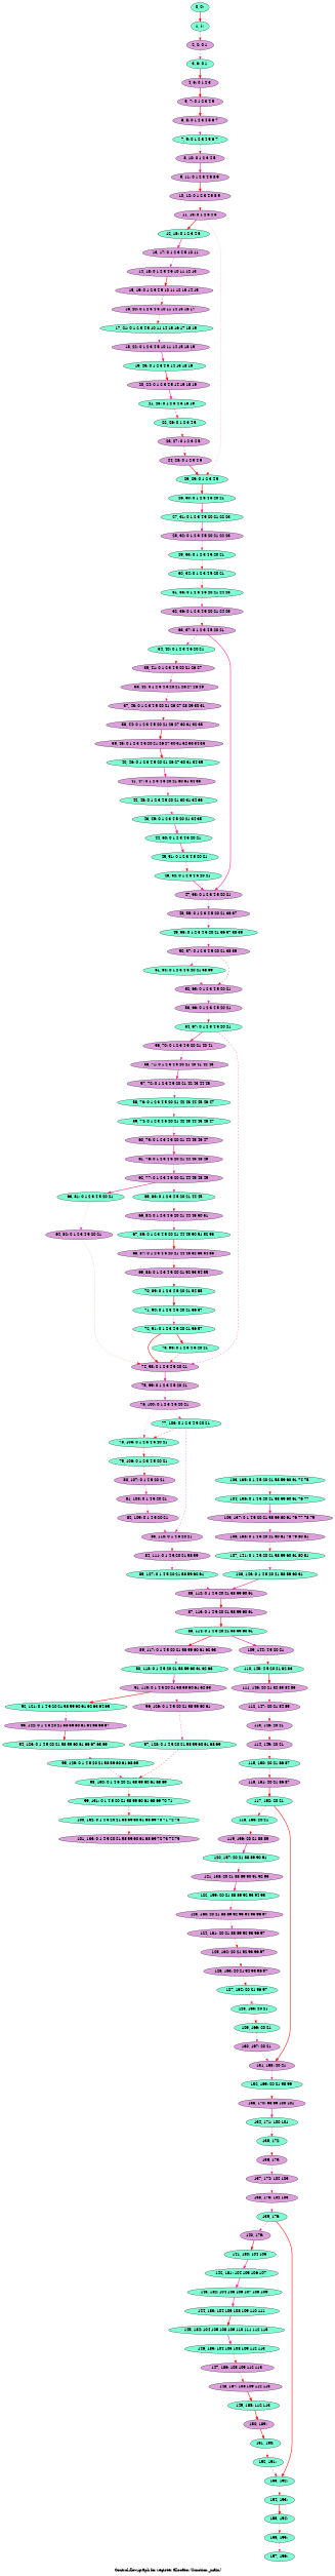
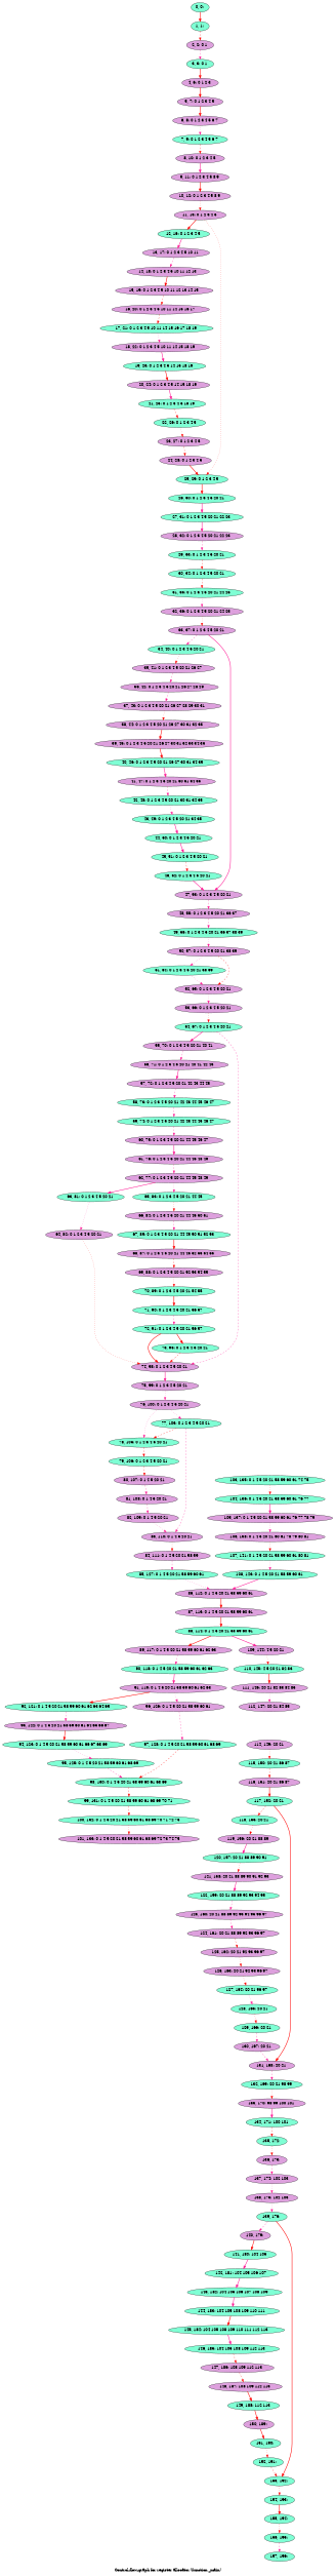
  digraph {
    label="Control-flow-graph for register allocator (function _main)"
    node [fillcolor=plum style=filled]
    edge [color=red style=bold]
    n1 [fillcolor=aquamarine label="0, 0: "]
    n2 [fillcolor=aquamarine label="1, 1: "]
    n3 [label="2, 2: 0 1 "]
    n4 [fillcolor=aquamarine label="3, 3: 0 1 "]
    n5 [label="4, 6: 0 1 2 3 "]
    n6 [label="5, 7: 0 1 2 3 4 5 "]
    n7 [label="6, 8: 0 1 2 3 4 5 6 7 "]
    n8 [fillcolor=aquamarine label="7, 9: 0 1 2 3 4 5 6 7 "]
    n9 [label="8, 10: 0 1 2 3 4 5 "]
    n10 [label="9, 11: 0 1 2 3 4 5 8 9 "]
    n11 [label="10, 12: 0 1 2 3 4 5 8 9 "]
    n12 [label="11, 13: 0 1 2 3 4 5 "]
    n13 [fillcolor=aquamarine label="12, 16: 0 1 2 3 4 5 "]
    n14 [fillcolor=aquamarine label="25, 29: 0 1 2 3 4 5 "]
    n15 [label="13, 17: 0 1 2 3 4 5 10 11 "]
    n16 [fillcolor=aquamarine label="26, 30: 0 1 2 3 4 5 20 21 "]
    n17 [label="14, 18: 0 1 2 3 4 5 10 11 12 13 "]
    n18 [label="15, 19: 0 1 2 3 4 5 10 11 12 13 14 15 "]
    n19 [label="16, 20: 0 1 2 3 4 5 10 11 14 15 16 17 "]
    n20 [fillcolor=aquamarine label="17, 21: 0 1 2 3 4 5 10 11 14 15 16 17 18 19 "]
    n21 [label="18, 22: 0 1 2 3 4 5 10 11 14 15 18 19 "]
    n22 [fillcolor=aquamarine label="19, 23: 0 1 2 3 4 5 14 15 18 19 "]
    n23 [label="20, 24: 0 1 2 3 4 5 14 15 18 19 "]
    n24 [fillcolor=aquamarine label="21, 25: 0 1 2 3 4 5 18 19 "]
    n25 [fillcolor=aquamarine label="22, 26: 0 1 2 3 4 5 "]
    n26 [label="23, 27: 0 1 2 3 4 5 "]
    n27 [label="24, 28: 0 1 2 3 4 5 "]
    n28 [fillcolor=aquamarine label="27, 31: 0 1 2 3 4 5 20 21 22 23 "]
    n29 [label="28, 32: 0 1 2 3 4 5 20 21 22 23 "]
    n30 [fillcolor=aquamarine label="29, 33: 0 1 2 3 4 5 20 21 "]
    n31 [fillcolor=aquamarine label="30, 34: 0 1 2 3 4 5 20 21 "]
    n32 [fillcolor=aquamarine label="31, 35: 0 1 2 3 4 5 20 21 24 25 "]
    n33 [label="32, 36: 0 1 2 3 4 5 20 21 24 25 "]
    n34 [label="33, 37: 0 1 2 3 4 5 20 21 "]
    n35 [fillcolor=aquamarine label="34, 40: 0 1 2 3 4 5 20 21 "]
    n36 [label="47, 53: 0 1 2 3 4 5 20 21 "]
    n37 [label="35, 41: 0 1 2 3 4 5 20 21 26 27 "]
    n38 [label="48, 55: 0 1 2 3 4 5 20 21 36 37 "]
    n39 [label="36, 42: 0 1 2 3 4 5 20 21 26 27 28 29 "]
    n40 [label="37, 43: 0 1 2 3 4 5 20 21 26 27 28 29 30 31 "]
    n41 [label="38, 44: 0 1 2 3 4 5 20 21 26 27 30 31 32 33 "]
    n42 [label="39, 45: 0 1 2 3 4 5 20 21 26 27 30 31 32 33 34 35 "]
    n43 [fillcolor=aquamarine label="40, 46: 0 1 2 3 4 5 20 21 26 27 30 31 34 35 "]
    n44 [label="41, 47: 0 1 2 3 4 5 20 21 30 31 34 35 "]
    n45 [fillcolor=aquamarine label="42, 48: 0 1 2 3 4 5 20 21 30 31 34 35 "]
    n46 [fillcolor=aquamarine label="43, 49: 0 1 2 3 4 5 20 21 34 35 "]
    n47 [fillcolor=aquamarine label="44, 50: 0 1 2 3 4 5 20 21 "]
    n48 [fillcolor=aquamarine label="45, 51: 0 1 2 3 4 5 20 21 "]
    n49 [fillcolor=aquamarine label="46, 52: 0 1 2 3 4 5 20 21 "]
    n50 [fillcolor=aquamarine label="49, 56: 0 1 2 3 4 5 20 21 36 37 38 39 "]
    n51 [label="50, 57: 0 1 2 3 4 5 20 21 38 39 "]
    n52 [fillcolor=aquamarine label="51, 64: 0 1 2 3 4 5 20 21 38 39 "]
    n53 [label="52, 65: 0 1 2 3 4 5 20 21 "]
    n54 [label="53, 66: 0 1 2 3 4 5 20 21 "]
    n55 [fillcolor=aquamarine label="54, 67: 0 1 2 3 4 5 20 21 "]
    n56 [label="55, 70: 0 1 2 3 4 5 20 21 40 41 "]
    n57 [label="74, 98: 0 1 2 3 4 5 20 21 "]
    n58 [label="56, 71: 0 1 2 3 4 5 20 21 40 41 42 43 "]
    n59 [label="75, 99: 0 1 2 3 4 5 20 21 "]
    n60 [label="57, 72: 0 1 2 3 4 5 20 21 42 43 44 45 "]
    n61 [fillcolor=aquamarine label="58, 73: 0 1 2 3 4 5 20 21 42 43 44 45 46 47 "]
    n62 [fillcolor=aquamarine label="59, 74: 0 1 2 3 4 5 20 21 42 43 44 45 46 47 "]
    n63 [label="60, 75: 0 1 2 3 4 5 20 21 44 45 46 47 "]
    n64 [label="61, 76: 0 1 2 3 4 5 20 21 44 45 48 49 "]
    n65 [label="62, 77: 0 1 2 3 4 5 20 21 44 45 48 49 "]
    n66 [fillcolor=aquamarine label="63, 81: 0 1 2 3 4 5 20 21 "]
    n67 [fillcolor=aquamarine label="65, 83: 0 1 2 3 4 5 20 21 44 45 "]
    n68 [label="64, 82: 0 1 2 3 4 5 20 21 "]
    n69 [label="66, 84: 0 1 2 3 4 5 20 21 44 45 50 51 "]
    n70 [fillcolor=aquamarine label="67, 85: 0 1 2 3 4 5 20 21 44 45 50 51 52 53 "]
    n71 [label="68, 87: 0 1 2 3 4 5 20 21 44 45 52 53 54 55 "]
    n72 [label="69, 88: 0 1 2 3 4 5 20 21 52 53 54 55 "]
    n73 [fillcolor=aquamarine label="70, 89: 0 1 2 3 4 5 20 21 54 55 "]
    n74 [fillcolor=aquamarine label="71, 90: 0 1 2 3 4 5 20 21 56 57 "]
    n75 [fillcolor=aquamarine label="72, 91: 0 1 2 3 4 5 20 21 56 57 "]
    n76 [fillcolor=aquamarine label="73, 95: 0 1 2 3 4 5 20 21 "]
    n77 [label="76, 100: 0 1 2 3 4 5 20 21 "]
    n78 [fillcolor=aquamarine label="77, 103: 0 1 2 3 4 5 20 21 "]
    n79 [fillcolor=aquamarine label="78, 105: 0 1 2 3 4 5 20 21 "]
    n80 [label="83, 110: 0 1 4 5 20 21 "]
    n81 [fillcolor=aquamarine label="79, 106: 0 1 2 3 4 5 20 21 "]
    n82 [label="84, 111: 0 1 4 5 20 21 58 59 "]
    n83 [label="80, 107: 0 1 4 5 20 21 "]
    n84 [label="81, 108: 0 1 4 5 20 21 "]
    n85 [label="82, 109: 0 1 4 5 20 21 "]
    n86 [fillcolor=aquamarine label="85, 127: 0 1 4 5 20 21 58 59 60 61 "]
    n87 [label="86, 112: 0 1 4 5 20 21 58 59 60 61 "]
    n88 [label="87, 113: 0 1 4 5 20 21 58 59 60 61 "]
    n89 [fillcolor=aquamarine label="88, 114: 0 1 4 5 20 21 58 59 60 61 "]
    n90 [label="89, 117: 0 1 4 5 20 21 58 59 60 61 62 63 "]
    n91 [label="109, 144: 4 5 20 21 "]
    n92 [fillcolor=aquamarine label="90, 118: 0 1 4 5 20 21 58 59 60 61 62 63 "]
    n93 [fillcolor=aquamarine label="110, 145: 4 5 20 21 82 83 "]
    n94 [label="91, 119: 0 1 4 5 20 21 58 59 60 61 62 63 "]
    n95 [fillcolor=aquamarine label="92, 121: 0 1 4 5 20 21 58 59 60 61 62 63 64 65 "]
    n96 [label="96, 126: 0 1 4 5 20 21 58 59 60 61 "]
    n97 [label="93, 122: 0 1 4 5 20 21 58 59 60 61 64 65 66 67 "]
    n98 [fillcolor=aquamarine label="97, 128: 0 1 4 5 20 21 58 59 60 61 68 69 "]
    n99 [fillcolor=aquamarine label="94, 123: 0 1 4 5 20 21 58 59 60 61 66 67 68 69 "]
    n100 [fillcolor=aquamarine label="95, 125: 0 1 4 5 20 21 58 59 60 61 68 69 "]
    n101 [fillcolor=aquamarine label="98, 130: 0 1 4 5 20 21 58 59 60 61 68 69 "]
    n102 [fillcolor=aquamarine label="99, 131: 0 1 4 5 20 21 58 59 60 61 68 69 70 71 "]
    n103 [fillcolor=aquamarine label="100, 132: 0 1 4 5 20 21 58 59 60 61 68 69 70 71 72 73 "]
    n104 [label="101, 133: 0 1 4 5 20 21 58 59 60 61 68 69 72 73 74 75 "]
    n105 [fillcolor=aquamarine label="103, 135: 0 1 4 5 20 21 58 59 60 61 74 75 "]
    n106 [fillcolor=aquamarine label="104, 136: 0 1 4 5 20 21 58 59 60 61 76 77 "]
    n107 [label="105, 137: 0 1 4 5 20 21 58 59 60 61 76 77 78 79 "]
    n108 [label="106, 138: 0 1 4 5 20 21 60 61 78 79 80 81 "]
    n109 [fillcolor=aquamarine label="107, 141: 0 1 4 5 20 21 58 59 60 61 80 81 "]
    n110 [fillcolor=aquamarine label="108, 143: 0 1 4 5 20 21 58 59 60 61 "]
    n111 [label="111, 146: 20 21 82 83 84 85 "]
    n112 [label="112, 147: 20 21 84 85 "]
-   n113 [label="113, 148: 20 21 "]
    n114 [label="114, 149: 20 21 "]
    n115 [fillcolor=aquamarine label="115, 150: 20 21 86 87 "]
    n116 [label="116, 151: 20 21 86 87 "]
    n117 [fillcolor=aquamarine label="117, 152: 20 21 "]
    n118 [fillcolor=aquamarine label="118, 155: 20 21 "]
    n119 [label="131, 168: 20 21 "]
    n120 [label="119, 156: 20 21 88 89 "]
    n121 [fillcolor=aquamarine label="132, 169: 20 21 98 99 "]
    n122 [fillcolor=aquamarine label="120, 157: 20 21 88 89 90 91 "]
    n123 [label="121, 158: 20 21 88 89 90 91 92 93 "]
    n124 [fillcolor=aquamarine label="122, 159: 20 21 88 89 92 93 94 95 "]
    n125 [label="123, 160: 20 21 88 89 92 93 94 95 96 97 "]
    n126 [label="124, 161: 20 21 88 89 92 93 96 97 "]
    n127 [label="125, 162: 20 21 92 93 96 97 "]
    n128 [label="126, 163: 20 21 92 93 96 97 "]
    n129 [fillcolor=aquamarine label="127, 164: 20 21 96 97 "]
    n130 [fillcolor=aquamarine label="128, 165: 20 21 "]
    n131 [fillcolor=aquamarine label="129, 166: 20 21 "]
    n132 [label="130, 167: 20 21 "]
    n133 [label="133, 170: 98 99 100 101 "]
    n134 [fillcolor=aquamarine label="134, 171: 100 101 "]
    n135 [fillcolor=aquamarine label="135, 172: "]
    n136 [label="136, 173: "]
    n137 [label="137, 174: 102 103 "]
    n138 [label="138, 175: 102 103 "]
    n139 [fillcolor=aquamarine label="139, 176: "]
    n140 [label="140, 179: "]
    n141 [fillcolor=aquamarine label="153, 192: "]
    n142 [fillcolor=aquamarine label="141, 180: 104 105 "]
    n143 [fillcolor=aquamarine label="154, 193: "]
    n144 [fillcolor=aquamarine label="142, 181: 104 105 106 107 "]
    n145 [fillcolor=aquamarine label="143, 182: 104 105 106 107 108 109 "]
    n146 [fillcolor=aquamarine label="144, 183: 104 105 108 109 110 111 "]
    n147 [fillcolor=aquamarine label="145, 184: 104 105 108 109 110 111 112 113 "]
    n148 [fillcolor=aquamarine label="146, 185: 104 105 108 109 112 113 "]
    n149 [label="147, 186: 108 109 112 113 "]
    n150 [label="148, 187: 108 109 112 113 "]
    n151 [fillcolor=aquamarine label="149, 188: 112 113 "]
    n152 [label="150, 189: "]
    n153 [fillcolor=aquamarine label="151, 190: "]
    n154 [fillcolor=aquamarine label="152, 191: "]
    n155 [fillcolor=aquamarine label="155, 194: "]
    n156 [fillcolor=aquamarine label="156, 195: "]
    n157 [fillcolor=aquamarine label="157, 196: "]
    n1 -> n2
    n2 -> n3 [style=dashed]
    n3 -> n4 [color=deeppink style=dashed]
    n4 -> n5
    n5 -> n6
    n6 -> n7
    n7 -> n8 [color=deeppink style=dotted]
    n8 -> n9 [style=dashed]
    n9 -> n10 [color=deeppink]
    n10 -> n11
    n11 -> n12 [style=dotted]
    n12 -> n13
    n12 -> n14 [style=dotted]
    n13 -> n15 [color=deeppink]
    n14 -> n16
    n15 -> n17 [color=deeppink style=dashed]
    n16 -> n28 [color=deeppink]
    n17 -> n18
    n18 -> n19 [style=dashed]
    n19 -> n20 [style=dashed]
    n20 -> n21 [color=deeppink style=dotted]
    n21 -> n22 [color=deeppink]
    n22 -> n23
    n23 -> n24 [color=deeppink]
    n24 -> n25 [style=dashed]
    n25 -> n26 [style=dotted]
    n26 -> n27 [style=dashed]
    n27 -> n14
    n28 -> n29 [color=deeppink]
    n29 -> n30 [color=deeppink style=dashed]
    n30 -> n31 [style=dashed]
    n31 -> n32 [style=dashed]
    n32 -> n33 [color=deeppink style=dotted]
    n33 -> n34 [style=dotted]
    n34 -> n35 [color=deeppink style=dashed]
    n34 -> n36 [color=deeppink]
    n35 -> n37 [style=dotted]
    n36 -> n38 [color=deeppink style=dashed]
    n37 -> n39 [color=deeppink style=dashed]
    n38 -> n50 [color=deeppink style=dashed]
    n39 -> n40 [color=deeppink style=dashed]
    n40 -> n41 [style=dotted]
    n41 -> n42
    n42 -> n43
    n43 -> n44 [color=deeppink]
    n44 -> n45 [color=deeppink style=dashed]
    n45 -> n46 [color=deeppink style=dotted]
    n46 -> n47 [color=deeppink]
    n47 -> n48 [color=deeppink]
    n48 -> n49 [style=dashed]
    n49 -> n36 [color=deeppink]
    n50 -> n51 [color=deeppink style=dotted]
    n51 -> n52 [color=deeppink style=dotted]
    n51 -> n53 [style=dashed]
    n52 -> n53 [color=deeppink style=dotted]
    n53 -> n54 [color=deeppink style=dotted]
    n54 -> n55 [style=dotted]
    n55 -> n56 [color=deeppink]
    n55 -> n57 [color=deeppink style=dashed]
    n56 -> n58 [color=deeppink style=dashed]
    n57 -> n59 [color=deeppink]
    n58 -> n60 [color=deeppink]
    n59 -> n77 [color=deeppink style=dotted]
    n60 -> n61 [color=deeppink style=dashed]
    n61 -> n62 [color=deeppink style=dashed]
    n62 -> n63 [color=deeppink style=dashed]
    n63 -> n64 [color=deeppink]
    n64 -> n65 [color=deeppink style=dashed]
    n65 -> n66 [color=deeppink]
    n65 -> n67 [color=deeppink style=dotted]
    n66 -> n68 [color=deeppink style=dotted]
    n67 -> n69 [style=dotted]
    n68 -> n57 [style=dotted]
    n69 -> n70 [color=deeppink style=dashed]
    n70 -> n71
    n71 -> n72 [style=dashed]
    n72 -> n73 [style=dotted]
    n73 -> n74
    n74 -> n75 [color=deeppink style=dashed]
    n75 -> n57
    n75 -> n76
    n76 -> n57 [style=dashed]
    n77 -> n78 [color=deeppink style=dotted]
    n77 -> n79 [color=deeppink style=dotted]
    n78 -> n79 [style=dashed]
    n78 -> n80 [color=deeppink style=dashed]
    n79 -> n81 [style=dashed]
    n80 -> n82 [style=dotted]
    n81 -> n83 [style=dashed]
    n82 -> n86 [color=deeppink style=dashed]
    n83 -> n84 [color=deeppink style=dashed]
    n84 -> n85 [color=deeppink style=dashed]
    n85 -> n80 [color=deeppink style=dotted]
    n86 -> n87 [color=deeppink style=dotted]
    n87 -> n88
    n88 -> n89
    n89 -> n90
    n89 -> n91 [color=deeppink]
    n90 -> n92 [color=deeppink style=dashed]
    n91 -> n93 [style=dotted]
    n92 -> n94 [color=deeppink]
    n93 -> n111
    n94 -> n95
    n94 -> n96 [color=deeppink style=dotted]
    n95 -> n97 [color=deeppink style=dashed]
    n96 -> n98 [color=deeppink style=dashed]
    n97 -> n99
    n98 -> n101 [style=dashed]
    n99 -> n100 [color=deeppink style=dotted]
    n100 -> n101 [color=deeppink style=dashed]
    n101 -> n102 [style=dashed]
    n102 -> n103 [style=dashed]
    n103 -> n104 [style=dotted]
    n105 -> n106 [style=dotted]
    n106 -> n107 [color=deeppink]
    n107 -> n108 [color=deeppink style=dotted]
    n108 -> n109 [style=dotted]
    n109 -> n110 [color=deeppink style=dotted]
    n110 -> n87 [color=deeppink]
    n111 -> n112 [color=deeppink style=dotted]
-   n112 -> n113 [style=dotted]
-   n113 -> n114 [style=dotted]
    n114 -> n115 [style=dotted]
    n115 -> n116 [style=dashed]
    n116 -> n117
    n117 -> n118 [style=dashed]
    n117 -> n119
    n118 -> n120 [style=dotted]
    n119 -> n121 [color=deeppink style=dashed]
    n120 -> n122 [color=deeppink]
    n121 -> n133 [style=dotted]
    n122 -> n123 [style=dotted]
    n123 -> n124 [color=deeppink]
    n124 -> n125 [color=deeppink style=dashed]
    n125 -> n126 [color=deeppink style=dashed]
    n126 -> n127 [style=dashed]
    n127 -> n128 [style=dotted]
    n128 -> n129 [style=dotted]
    n129 -> n130 [color=deeppink style=dotted]
    n130 -> n131 [style=dotted]
    n131 -> n132 [color=deeppink style=dashed]
    n132 -> n119 [color=deeppink style=dashed]
    n133 -> n134 [color=deeppink]
    n134 -> n135 [style=dashed]
    n135 -> n136 [style=dotted]
    n136 -> n137 [color=deeppink style=dashed]
    n137 -> n138 [color=deeppink style=dotted]
    n138 -> n139 [color=deeppink style=dotted]
    n139 -> n140 [color=deeppink style=dashed]
    n139 -> n141
    n140 -> n142
    n141 -> n143 [style=dotted]
    n142 -> n144 [color=deeppink]
    n143 -> n155
    n144 -> n145 [color=deeppink]
    n145 -> n146 [color=deeppink]
    n146 -> n147
    n147 -> n148 [color=deeppink]
    n148 -> n149 [style=dashed]
    n149 -> n150 [style=dashed]
    n150 -> n151
    n151 -> n152
    n152 -> n153
    n153 -> n154 [style=dotted]
    n154 -> n141 [style=dashed]
    n155 -> n156 [style=dotted]
    n156 -> n157 [color=deeppink style=dashed]
  }
